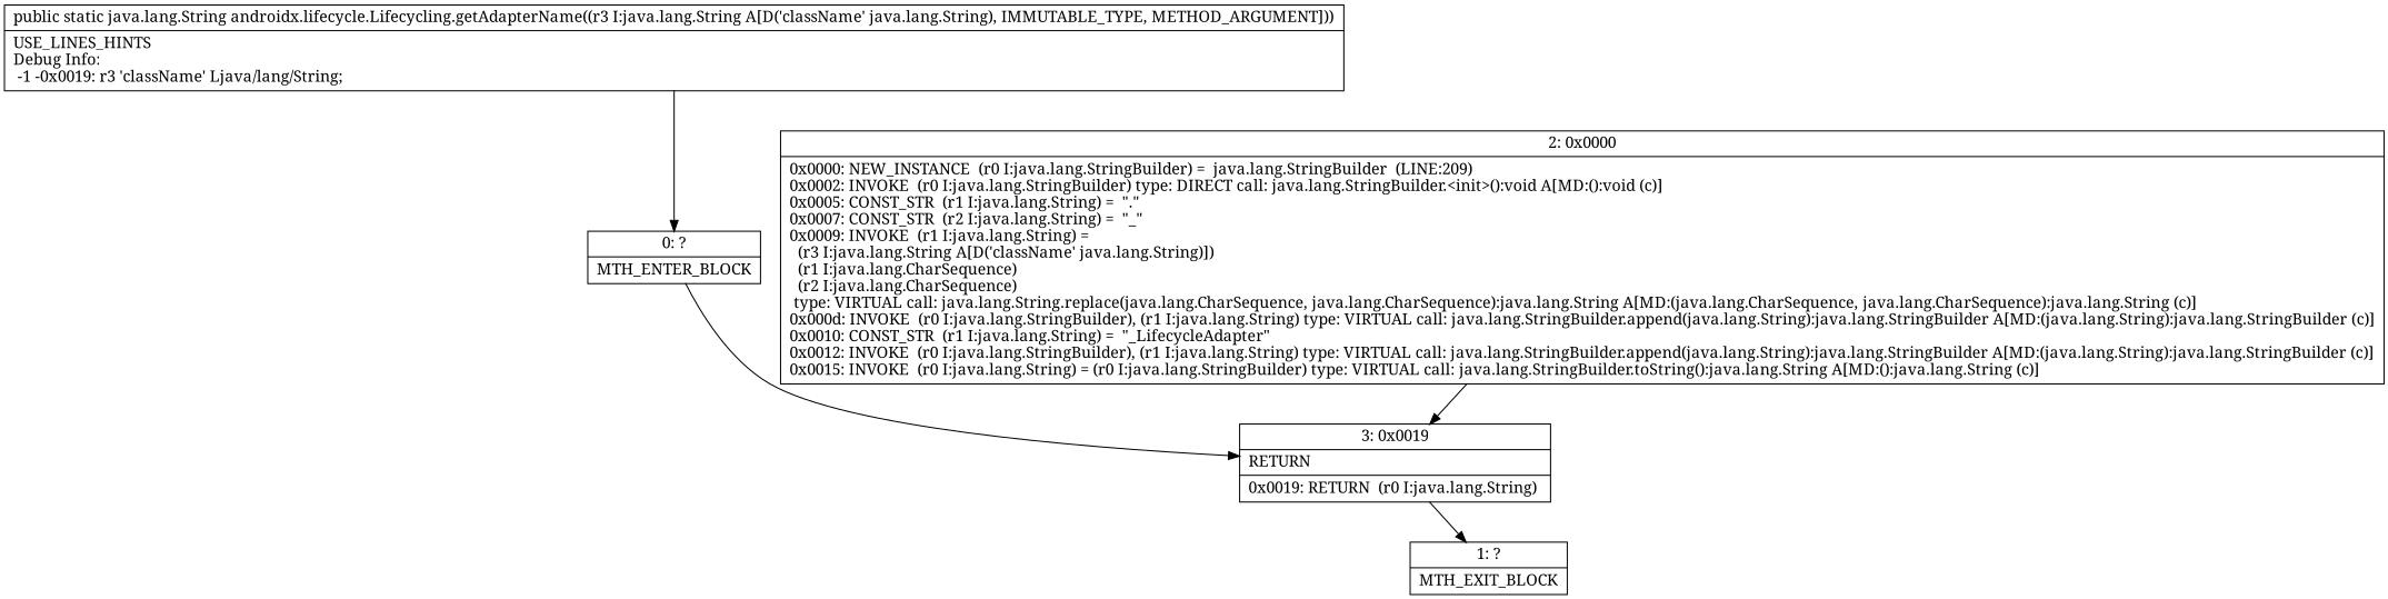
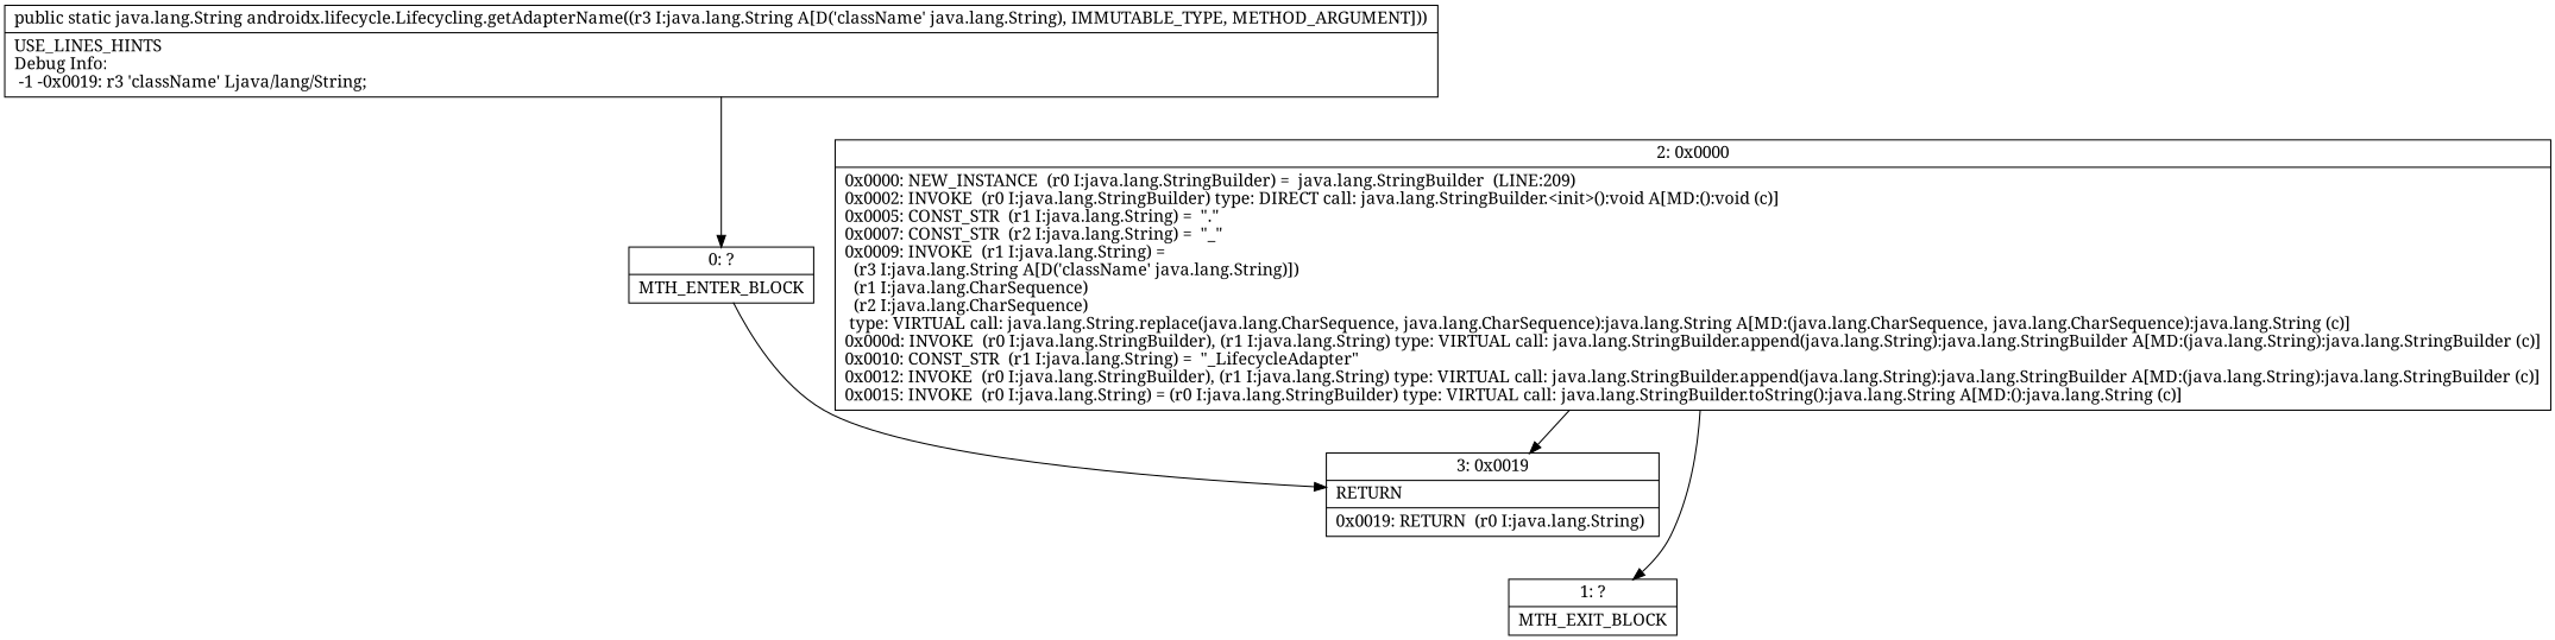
  digraph {
    fontname="Noto Serif"
    node [fontname="Noto Serif" shape=record]
    edge [fontname="Noto Serif"]
    n1 [label="{0\:\ ?|MTH_ENTER_BLOCK\l}"]
    n2 [label="{3\:\ 0x0019|RETURN\l|0x0019: RETURN  (r0 I:java.lang.String) \l}"]
    n3 [label="{2\:\ 0x0000|0x0000: NEW_INSTANCE  (r0 I:java.lang.StringBuilder) =  java.lang.StringBuilder  (LINE:209)\l0x0002: INVOKE  (r0 I:java.lang.StringBuilder) type: DIRECT call: java.lang.StringBuilder.\<init\>():void A[MD:():void (c)]\l0x0005: CONST_STR  (r1 I:java.lang.String) =  \".\" \l0x0007: CONST_STR  (r2 I:java.lang.String) =  \"_\" \l0x0009: INVOKE  (r1 I:java.lang.String) = \l  (r3 I:java.lang.String A[D('className' java.lang.String)])\l  (r1 I:java.lang.CharSequence)\l  (r2 I:java.lang.CharSequence)\l type: VIRTUAL call: java.lang.String.replace(java.lang.CharSequence, java.lang.CharSequence):java.lang.String A[MD:(java.lang.CharSequence, java.lang.CharSequence):java.lang.String (c)]\l0x000d: INVOKE  (r0 I:java.lang.StringBuilder), (r1 I:java.lang.String) type: VIRTUAL call: java.lang.StringBuilder.append(java.lang.String):java.lang.StringBuilder A[MD:(java.lang.String):java.lang.StringBuilder (c)]\l0x0010: CONST_STR  (r1 I:java.lang.String) =  \"_LifecycleAdapter\" \l0x0012: INVOKE  (r0 I:java.lang.StringBuilder), (r1 I:java.lang.String) type: VIRTUAL call: java.lang.StringBuilder.append(java.lang.String):java.lang.StringBuilder A[MD:(java.lang.String):java.lang.StringBuilder (c)]\l0x0015: INVOKE  (r0 I:java.lang.String) = (r0 I:java.lang.StringBuilder) type: VIRTUAL call: java.lang.StringBuilder.toString():java.lang.String A[MD:():java.lang.String (c)]\l}"]
    n4 [label="{1\:\ ?|MTH_EXIT_BLOCK\l}"]
    n5 [label="{public static java.lang.String androidx.lifecycle.Lifecycling.getAdapterName((r3 I:java.lang.String A[D('className' java.lang.String), IMMUTABLE_TYPE, METHOD_ARGUMENT]))  | USE_LINES_HINTS\lDebug Info:\l  \-1 \-0x0019: r3 'className' Ljava\/lang\/String;\l}"]
    n1 -> n2
-   n2 -> n4
+   n3 -> n4
    n3 -> n2
    n5 -> n1
  }
